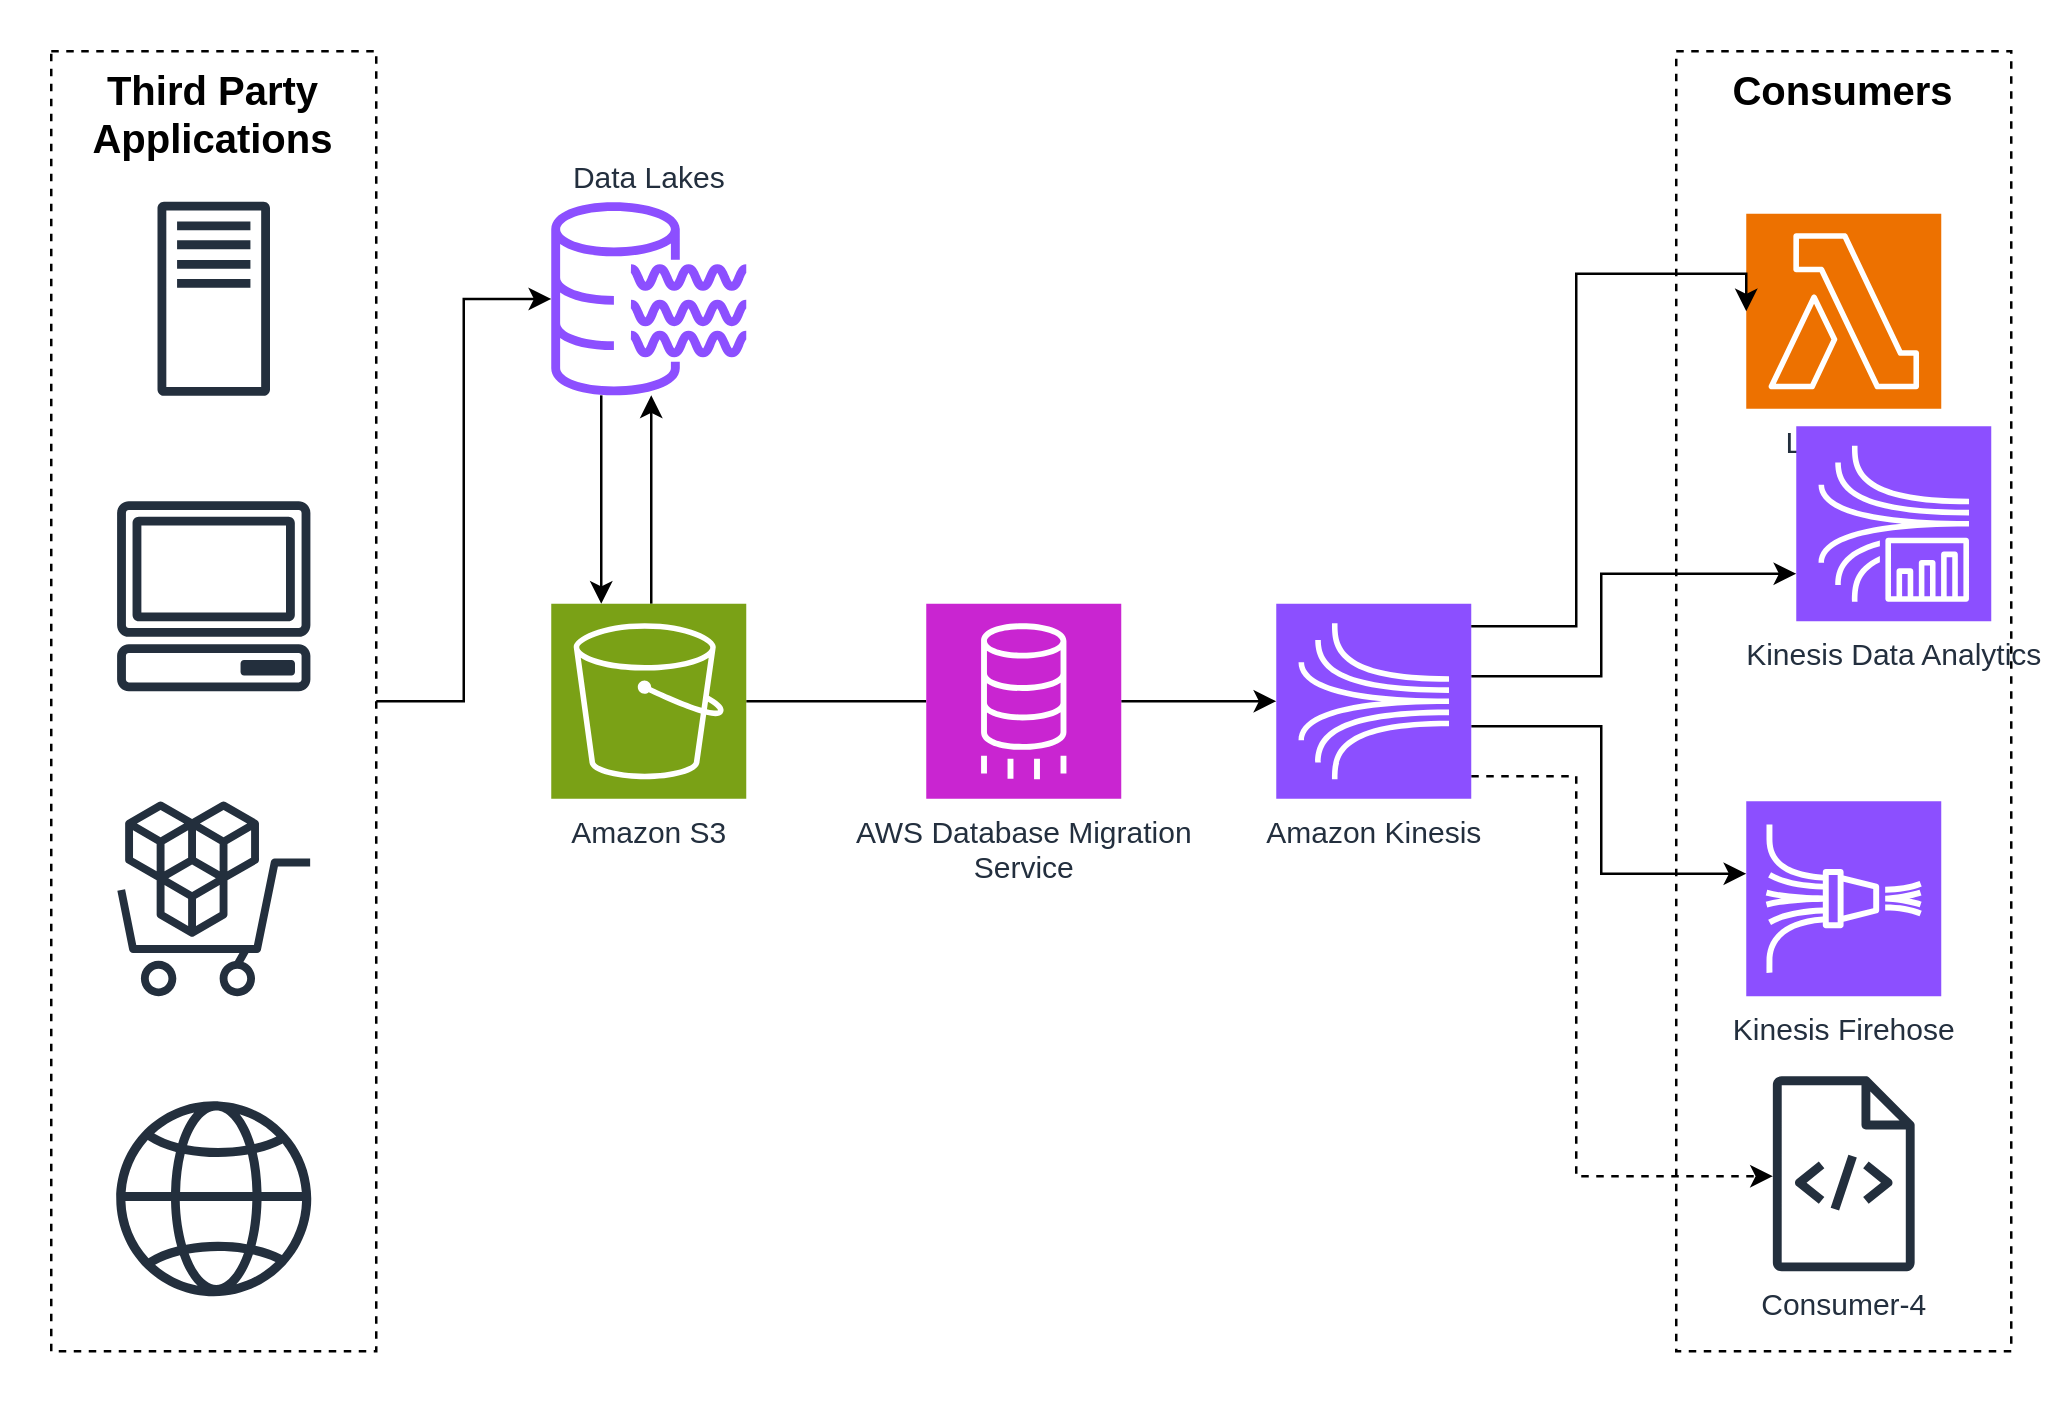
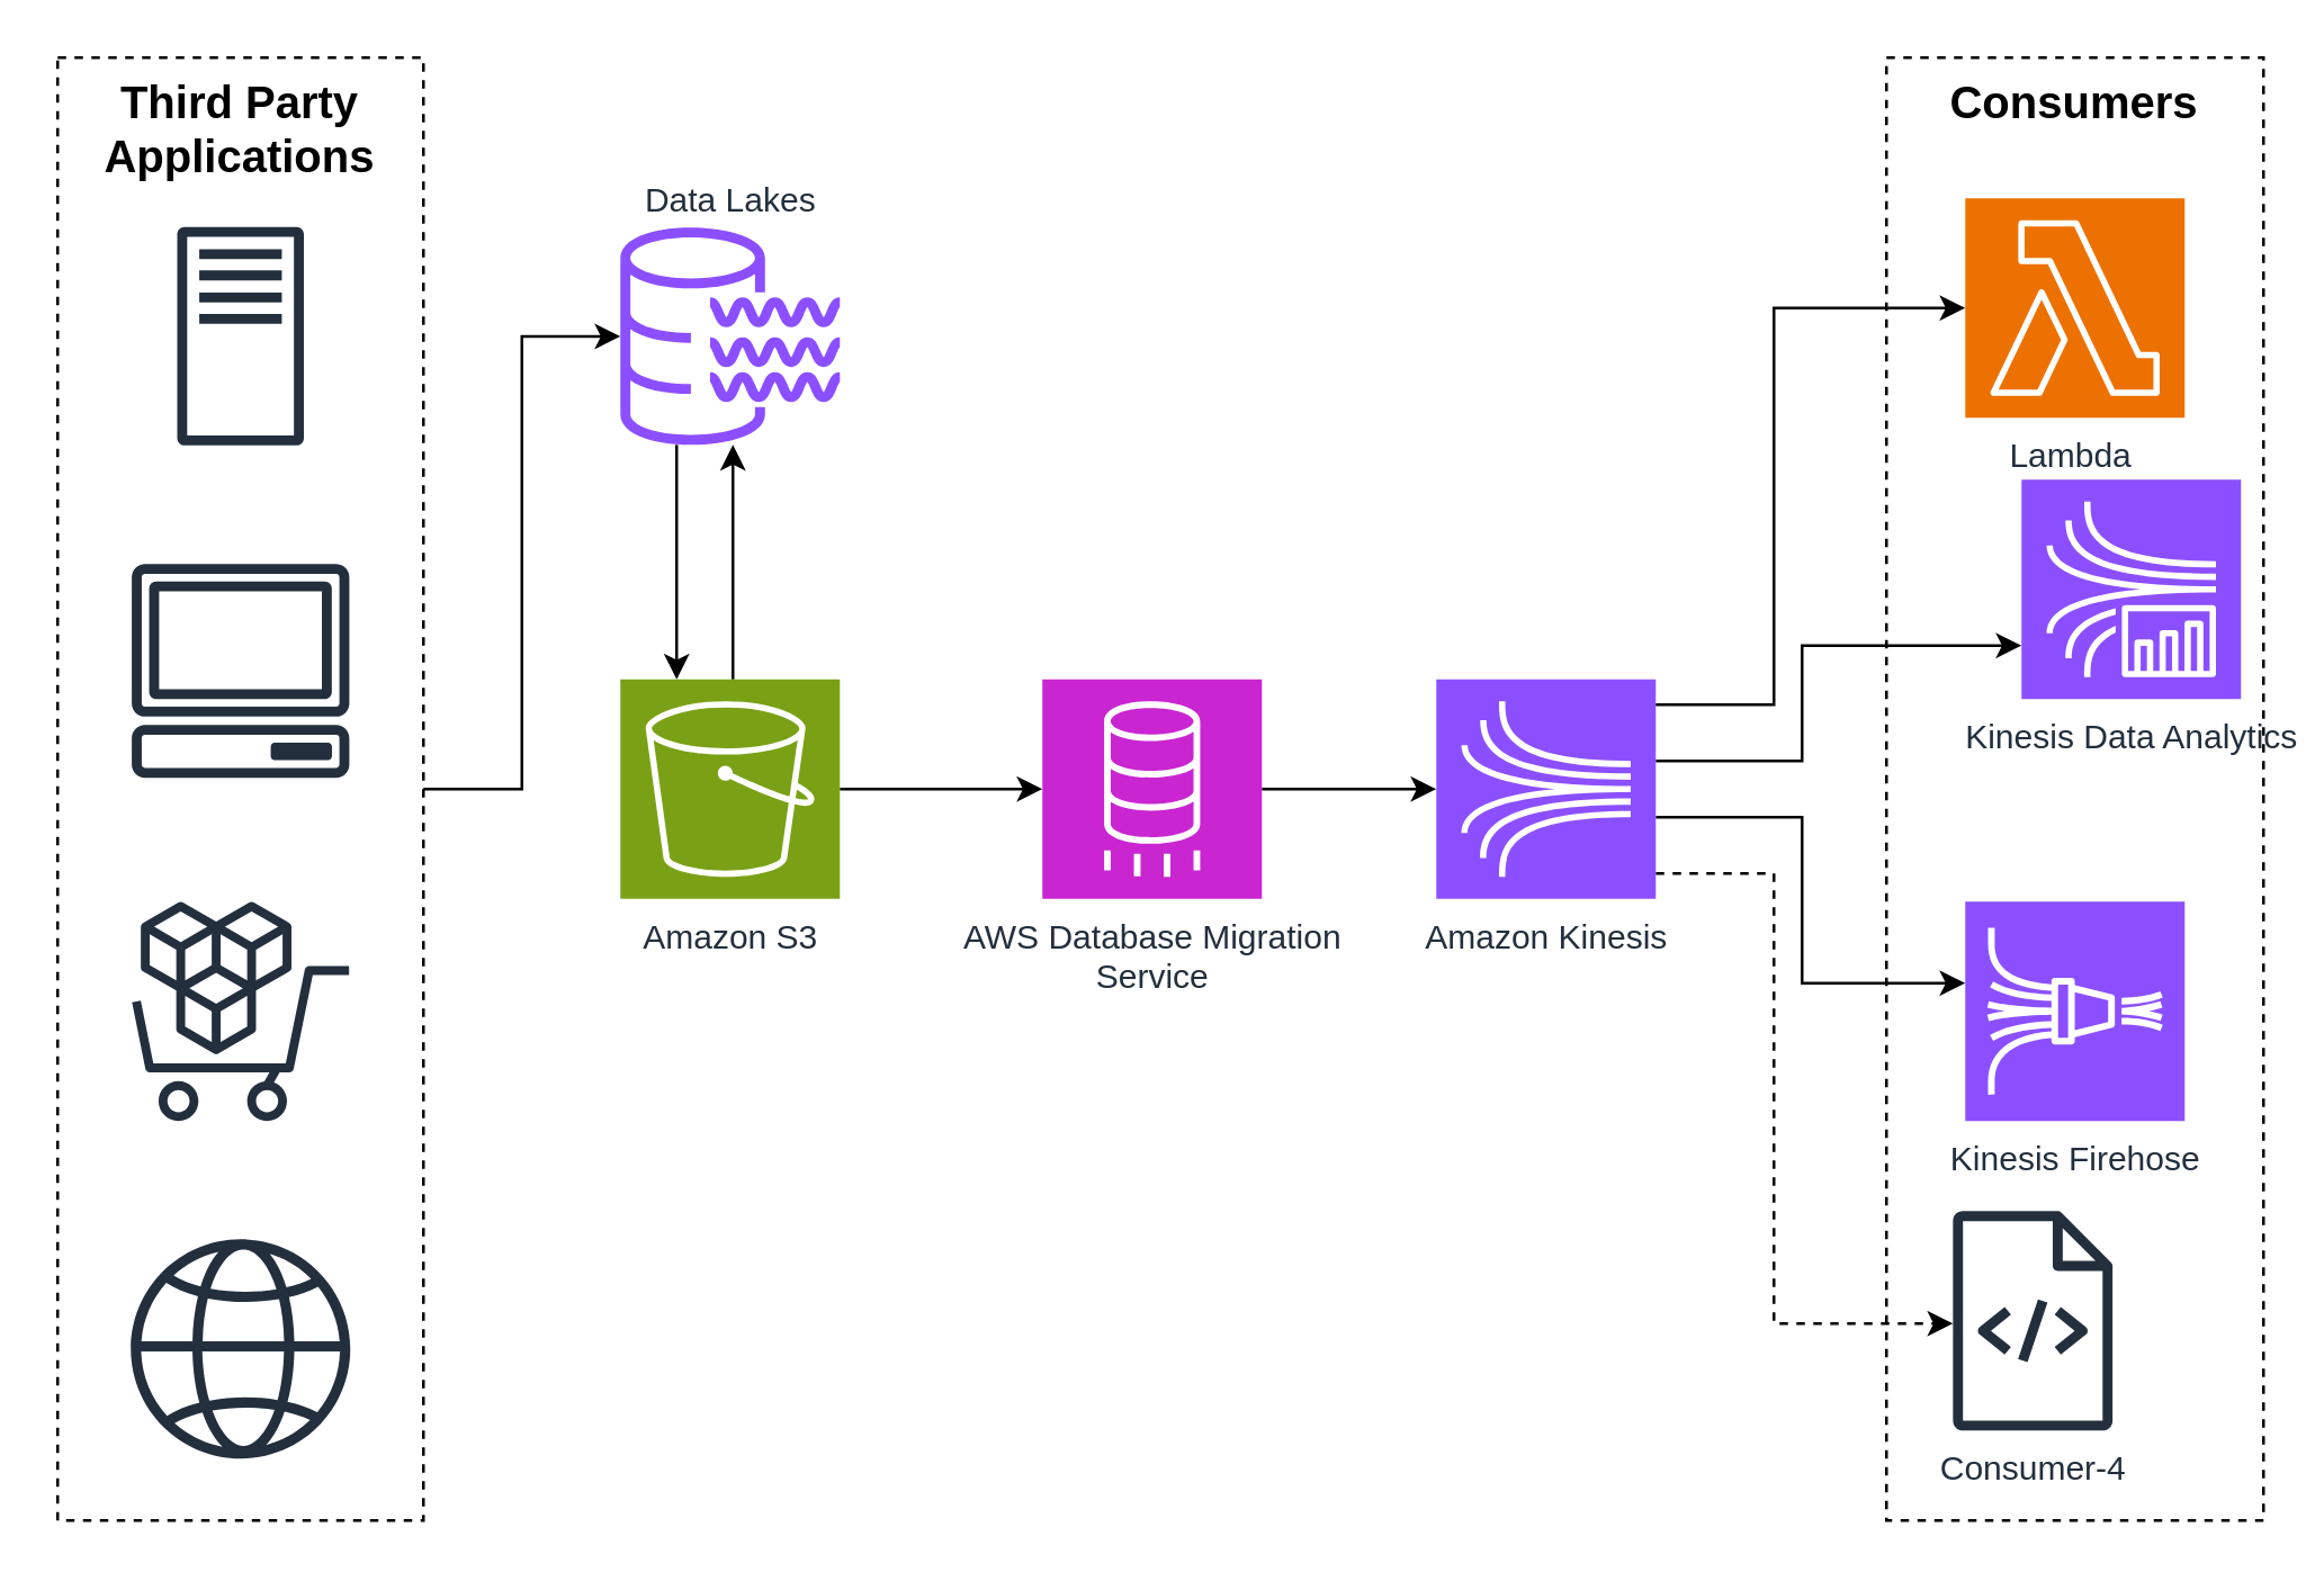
  <mxCell id="0" />
  <mxCell id="1" parent="0" />
  <mxCell id="2" value="Consumers" style="whiteSpace=wrap;html=1;fillColor=none;dashed=1;verticalAlign=top;fontSize=16;fontStyle=1" vertex="1" parent="1"><mxGeometry x="670" y="20" width="134" height="520" as="geometry" /></mxCell>
  <mxCell id="3" value="" style="sketch=0;outlineConnect=0;fontColor=#232F3E;gradientColor=none;fillColor=#232F3D;strokeColor=none;dashed=0;verticalLabelPosition=bottom;verticalAlign=top;align=center;html=1;fontSize=12;fontStyle=0;aspect=fixed;pointerEvents=1;shape=mxgraph.aws4.client;" vertex="1" parent="1"><mxGeometry x="46" y="200" width="78" height="76" as="geometry" /></mxCell>
  <mxCell id="4" value="" style="sketch=0;outlineConnect=0;fontColor=#232F3E;gradientColor=none;fillColor=#232F3D;strokeColor=none;dashed=0;verticalLabelPosition=bottom;verticalAlign=top;align=center;html=1;fontSize=12;fontStyle=0;aspect=fixed;pointerEvents=1;shape=mxgraph.aws4.marketplace;" vertex="1" parent="1"><mxGeometry x="46" y="320" width="78" height="78" as="geometry" /></mxCell>
  <mxCell id="5" value="" style="sketch=0;outlineConnect=0;fontColor=#232F3E;gradientColor=none;fillColor=#232F3D;strokeColor=none;dashed=0;verticalLabelPosition=bottom;verticalAlign=top;align=center;html=1;fontSize=12;fontStyle=0;aspect=fixed;pointerEvents=1;shape=mxgraph.aws4.globe;" vertex="1" parent="1"><mxGeometry x="46" y="440" width="78" height="78" as="geometry" /></mxCell>
  <mxCell id="6" value="" style="sketch=0;outlineConnect=0;fontColor=#232F3E;gradientColor=none;fillColor=#232F3D;strokeColor=none;dashed=0;verticalLabelPosition=bottom;verticalAlign=top;align=center;html=1;fontSize=12;fontStyle=0;aspect=fixed;pointerEvents=1;shape=mxgraph.aws4.traditional_server;" vertex="1" parent="1"><mxGeometry x="62.5" y="80" width="45" height="78" as="geometry" /></mxCell>
  <mxCell id="7" style="edgeStyle=orthogonalEdgeStyle;rounded=0;orthogonalLoop=1;jettySize=auto;html=1;" edge="1" parent="1" source="8" target="13"><mxGeometry relative="1" as="geometry" /></mxCell>
  <mxCell id="8" value="Third Party Applications" style="whiteSpace=wrap;html=1;fillColor=none;dashed=1;verticalAlign=top;fontSize=16;fontStyle=1" vertex="1" parent="1"><mxGeometry x="20" y="20" width="130" height="520" as="geometry" /></mxCell>
  <mxCell id="9" style="edgeStyle=orthogonalEdgeStyle;rounded=0;orthogonalLoop=1;jettySize=auto;html=1;" edge="1" parent="1" source="12" target="13"><mxGeometry relative="1" as="geometry"><Array as="points"><mxPoint x="260" y="190" /><mxPoint x="260" y="190" /></Array></mxGeometry></mxCell>
  <mxCell id="10" style="edgeStyle=orthogonalEdgeStyle;rounded=0;orthogonalLoop=1;jettySize=auto;html=1;" edge="1" parent="1" source="13" target="12"><mxGeometry relative="1" as="geometry"><Array as="points"><mxPoint x="240" y="190" /><mxPoint x="240" y="190" /></Array></mxGeometry></mxCell>
- <mxCell id="11" style="edgeStyle=orthogonalEdgeStyle;rounded=0;orthogonalLoop=1;jettySize=auto;html=1;endArrow=none;" edge="1" parent="1" source="12" target="15"><mxGeometry relative="1" as="geometry" /></mxCell>
+ <mxCell id="11" style="edgeStyle=orthogonalEdgeStyle;rounded=0;orthogonalLoop=1;jettySize=auto;html=1;" edge="1" parent="1" source="12" target="15"><mxGeometry relative="1" as="geometry" /></mxCell>
  <mxCell id="12" value="Amazon S3" style="sketch=0;points=[[0,0,0],[0.25,0,0],[0.5,0,0],[0.75,0,0],[1,0,0],[0,1,0],[0.25,1,0],[0.5,1,0],[0.75,1,0],[1,1,0],[0,0.25,0],[0,0.5,0],[0,0.75,0],[1,0.25,0],[1,0.5,0],[1,0.75,0]];outlineConnect=0;fontColor=#232F3E;fillColor=#7AA116;strokeColor=#ffffff;dashed=0;verticalLabelPosition=bottom;verticalAlign=top;align=center;html=1;fontSize=12;fontStyle=0;aspect=fixed;shape=mxgraph.aws4.resourceIcon;resIcon=mxgraph.aws4.s3;" vertex="1" parent="1"><mxGeometry x="220" y="241" width="78" height="78" as="geometry" /></mxCell>
  <mxCell id="13" value="Data Lakes" style="sketch=0;outlineConnect=0;fontColor=#232F3E;gradientColor=none;fillColor=#8C4FFF;strokeColor=none;dashed=0;verticalLabelPosition=top;verticalAlign=bottom;align=center;html=1;fontSize=12;fontStyle=0;aspect=fixed;pointerEvents=1;shape=mxgraph.aws4.data_lake_resource_icon;labelPosition=center;" vertex="1" parent="1"><mxGeometry x="220" y="80" width="78" height="78" as="geometry" /></mxCell>
  <mxCell id="14" style="edgeStyle=orthogonalEdgeStyle;rounded=0;orthogonalLoop=1;jettySize=auto;html=1;" edge="1" parent="1" source="15" target="19"><mxGeometry relative="1" as="geometry" /></mxCell>
  <mxCell id="15" value="AWS Database Migration&lt;div&gt;Service&lt;/div&gt;" style="sketch=0;points=[[0,0,0],[0.25,0,0],[0.5,0,0],[0.75,0,0],[1,0,0],[0,1,0],[0.25,1,0],[0.5,1,0],[0.75,1,0],[1,1,0],[0,0.25,0],[0,0.5,0],[0,0.75,0],[1,0.25,0],[1,0.5,0],[1,0.75,0]];outlineConnect=0;fontColor=#232F3E;fillColor=#C925D1;strokeColor=#ffffff;dashed=0;verticalLabelPosition=bottom;verticalAlign=top;align=center;html=1;fontSize=12;fontStyle=0;aspect=fixed;shape=mxgraph.aws4.resourceIcon;resIcon=mxgraph.aws4.database_migration_service;" vertex="1" parent="1"><mxGeometry x="370" y="241" width="78" height="78" as="geometry" /></mxCell>
  <mxCell id="16" style="edgeStyle=orthogonalEdgeStyle;rounded=0;orthogonalLoop=1;jettySize=auto;html=1;" edge="1" parent="1" source="19" target="21"><mxGeometry relative="1" as="geometry"><Array as="points"><mxPoint x="640" y="270" /><mxPoint x="640" y="229" /></Array></mxGeometry></mxCell>
  <mxCell id="17" style="edgeStyle=orthogonalEdgeStyle;rounded=0;orthogonalLoop=1;jettySize=auto;html=1;" edge="1" parent="1" source="19" target="22"><mxGeometry relative="1" as="geometry"><Array as="points"><mxPoint x="640" y="290" /><mxPoint x="640" y="349" /></Array></mxGeometry></mxCell>
  <mxCell id="18" style="edgeStyle=orthogonalEdgeStyle;rounded=0;orthogonalLoop=1;jettySize=auto;html=1;dashed=1;" edge="1" parent="1" source="19" target="23"><mxGeometry relative="1" as="geometry"><Array as="points"><mxPoint x="630" y="310" /><mxPoint x="630" y="470" /></Array></mxGeometry></mxCell>
  <mxCell id="19" value="Amazon Kinesis" style="sketch=0;points=[[0,0,0],[0.25,0,0],[0.5,0,0],[0.75,0,0],[1,0,0],[0,1,0],[0.25,1,0],[0.5,1,0],[0.75,1,0],[1,1,0],[0,0.25,0],[0,0.5,0],[0,0.75,0],[1,0.25,0],[1,0.5,0],[1,0.75,0]];outlineConnect=0;fontColor=#232F3E;fillColor=#8C4FFF;strokeColor=#ffffff;dashed=0;verticalLabelPosition=bottom;verticalAlign=top;align=center;html=1;fontSize=12;fontStyle=0;aspect=fixed;shape=mxgraph.aws4.resourceIcon;resIcon=mxgraph.aws4.kinesis;" vertex="1" parent="1"><mxGeometry x="510" y="241" width="78" height="78" as="geometry" /></mxCell>
- <mxCell id="20" value="Lambda&amp;nbsp;" style="sketch=0;points=[[0,0,0],[0.25,0,0],[0.5,0,0],[0.75,0,0],[1,0,0],[0,1,0],[0.25,1,0],[0.5,1,0],[0.75,1,0],[1,1,0],[0,0.25,0],[0,0.5,0],[0,0.75,0],[1,0.25,0],[1,0.5,0],[1,0.75,0]];outlineConnect=0;fontColor=#232F3E;fillColor=#ED7100;strokeColor=#ffffff;dashed=0;verticalLabelPosition=bottom;verticalAlign=top;align=center;html=1;fontSize=12;fontStyle=0;aspect=fixed;shape=mxgraph.aws4.resourceIcon;resIcon=mxgraph.aws4.lambda;" vertex="1" parent="1"><mxGeometry x="698" y="85" width="78" height="78" as="geometry" /></mxCell>
+ <mxCell id="20" value="Lambda&amp;nbsp;" style="sketch=0;points=[[0,0,0],[0.25,0,0],[0.5,0,0],[0.75,0,0],[1,0,0],[0,1,0],[0.25,1,0],[0.5,1,0],[0.75,1,0],[1,1,0],[0,0.25,0],[0,0.5,0],[0,0.75,0],[1,0.25,0],[1,0.5,0],[1,0.75,0]];outlineConnect=0;fontColor=#232F3E;fillColor=#ED7100;strokeColor=#ffffff;dashed=0;verticalLabelPosition=bottom;verticalAlign=top;align=center;html=1;fontSize=12;fontStyle=0;aspect=fixed;shape=mxgraph.aws4.resourceIcon;resIcon=mxgraph.aws4.lambda;" vertex="1" parent="1"><mxGeometry x="698" y="70" width="78" height="78" as="geometry" /></mxCell>
  <mxCell id="21" value="Kinesis Data Analytics" style="sketch=0;points=[[0,0,0],[0.25,0,0],[0.5,0,0],[0.75,0,0],[1,0,0],[0,1,0],[0.25,1,0],[0.5,1,0],[0.75,1,0],[1,1,0],[0,0.25,0],[0,0.5,0],[0,0.75,0],[1,0.25,0],[1,0.5,0],[1,0.75,0]];outlineConnect=0;fontColor=#232F3E;fillColor=#8C4FFF;strokeColor=#ffffff;dashed=0;verticalLabelPosition=bottom;verticalAlign=top;align=center;html=1;fontSize=12;fontStyle=0;aspect=fixed;shape=mxgraph.aws4.resourceIcon;resIcon=mxgraph.aws4.kinesis_data_analytics;" vertex="1" parent="1"><mxGeometry x="718" y="170" width="78" height="78" as="geometry" /></mxCell>
  <mxCell id="22" value="Kinesis Firehose" style="sketch=0;points=[[0,0,0],[0.25,0,0],[0.5,0,0],[0.75,0,0],[1,0,0],[0,1,0],[0.25,1,0],[0.5,1,0],[0.75,1,0],[1,1,0],[0,0.25,0],[0,0.5,0],[0,0.75,0],[1,0.25,0],[1,0.5,0],[1,0.75,0]];outlineConnect=0;fontColor=#232F3E;fillColor=#8C4FFF;strokeColor=#ffffff;dashed=0;verticalLabelPosition=bottom;verticalAlign=top;align=center;html=1;fontSize=12;fontStyle=0;aspect=fixed;shape=mxgraph.aws4.resourceIcon;resIcon=mxgraph.aws4.kinesis_data_firehose;" vertex="1" parent="1"><mxGeometry x="698" y="320" width="78" height="78" as="geometry" /></mxCell>
- <mxCell id="23" value="Consumer-4" style="sketch=0;outlineConnect=0;fontColor=#232F3E;gradientColor=none;fillColor=#232F3D;strokeColor=none;dashed=0;verticalLabelPosition=bottom;verticalAlign=top;align=center;html=1;fontSize=12;fontStyle=0;aspect=fixed;pointerEvents=1;shape=mxgraph.aws4.source_code;" vertex="1" parent="1"><mxGeometry x="708.5" y="430" width="57" height="78" as="geometry" /></mxCell>
+ <mxCell id="23" value="Consumer-4" style="sketch=0;outlineConnect=0;fontColor=#232F3E;gradientColor=none;fillColor=#232F3D;strokeColor=none;dashed=0;verticalLabelPosition=bottom;verticalAlign=top;align=center;html=1;fontSize=12;fontStyle=0;aspect=fixed;pointerEvents=1;shape=mxgraph.aws4.source_code;" vertex="1" parent="1"><mxGeometry x="693.5" y="430" width="57" height="78" as="geometry" /></mxCell>
  <mxCell id="24" style="edgeStyle=orthogonalEdgeStyle;rounded=0;orthogonalLoop=1;jettySize=auto;html=1;entryX=0;entryY=0.5;entryDx=0;entryDy=0;entryPerimeter=0;" edge="1" parent="1" source="19" target="20"><mxGeometry relative="1" as="geometry"><Array as="points"><mxPoint x="630" y="250" /><mxPoint x="630" y="109" /></Array></mxGeometry></mxCell>
